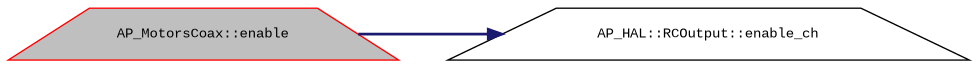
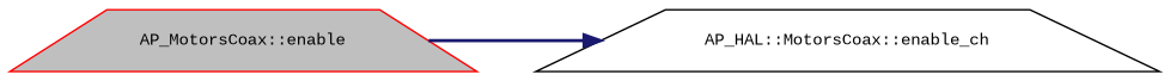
  digraph {
    rankdir=LR
    fontname="Liberation Mono"
    node [fontname="Liberation Mono" fontsize=10 shape=trapezium style=filled]
    n1 [color=red fillcolor=grey75 fontcolor=black height=0.2 label="AP_MotorsCoax::enable" width=0.4]
-   n2 [color=black fillcolor=white height=0.2 label="AP_HAL::RCOutput::enable_ch" width=0.4]
+   n2 [color=black fillcolor=white height=0.2 label="AP_HAL::MotorsCoax::enable_ch" width=0.4]
    n1 -> n2 [color=midnightblue fontname="Liberation Mono" fontsize=10 labelfontname=Helvetica labelfontsize=10 style=bold]
  }
